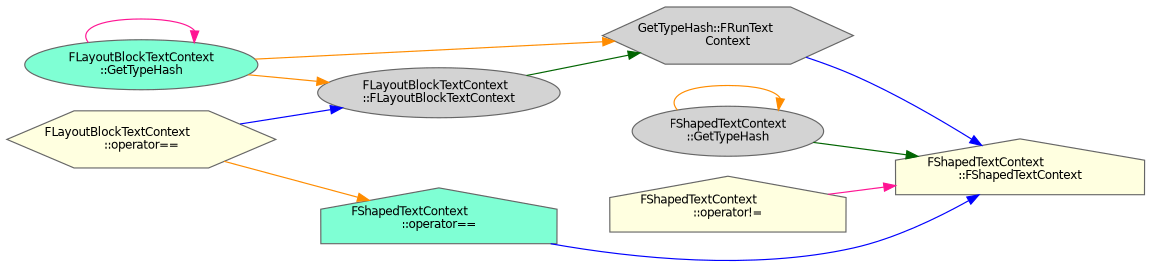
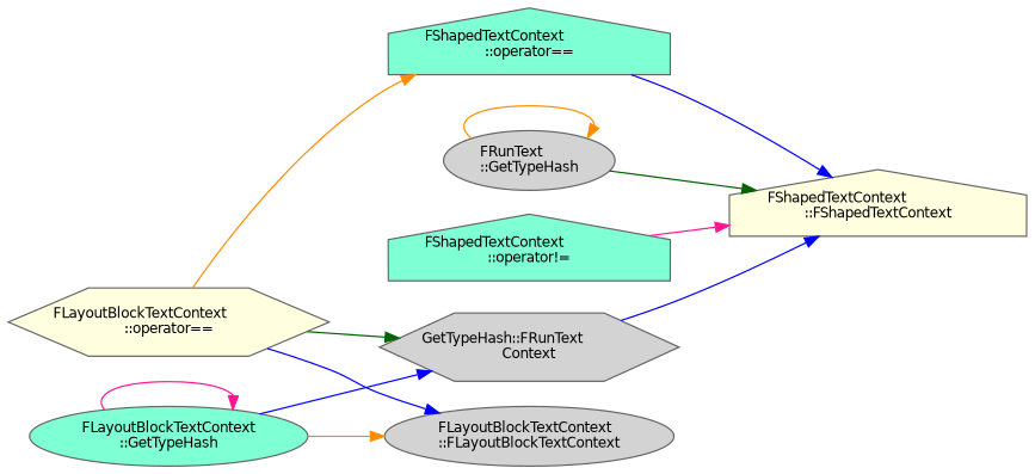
  digraph {
    rankdir=RL
    node [color=grey40 fillcolor=lightgrey fontname=Helvetica fontsize=10 shape=house style=filled]
    edge [color=darkorange dir=back fontname=Helvetica fontsize=10 labelfontname=Helvetica labelfontsize=10 style=solid]
    n1 [color=gray40 fillcolor=lightyellow fontcolor=black height=0.2 label="FShapedTextContext\l::FShapedTextContext" width=0.4]
    n2 [height=0.2 label="GetTypeHash::FRunText\lContext" shape=hexagon width=0.4]
-   n3 [height=0.2 label="FShapedTextContext\l::GetTypeHash" shape=ellipse width=0.4]
-   n4 [fillcolor=lightyellow height=0.2 label="FShapedTextContext\l::operator!=" width=0.4]
+   n3 [height=0.2 label="FRunText\l::GetTypeHash" shape=ellipse width=0.4]
+   n4 [fillcolor=aquamarine height=0.2 label="FShapedTextContext\l::operator!=" width=0.4]
    n5 [fillcolor=aquamarine height=0.2 label="FShapedTextContext\l::operator==" width=0.4]
    n6 [height=0.2 label="FLayoutBlockTextContext\l::FLayoutBlockTextContext" shape=ellipse width=0.4]
    n7 [fillcolor=aquamarine height=0.2 label="FLayoutBlockTextContext\l::GetTypeHash" shape=ellipse width=0.4]
    n8 [fillcolor=lightyellow height=0.2 label="FLayoutBlockTextContext\l::operator==" shape=hexagon width=0.4]
    n1 -> n2 [color=blue]
    n1 -> n3 [color=darkgreen]
    n1 -> n4 [color=deeppink]
    n1 -> n5 [color=blue]
-   n2 -> n6 [color=darkgreen]
-   n2 -> n7
+   n2 -> n8 [color=darkgreen]
+   n2 -> n7 [color=blue]
    n3 -> n3
    n5 -> n8
    n6 -> n7
    n6 -> n8 [color=blue]
    n7 -> n7 [color=deeppink]
  }
